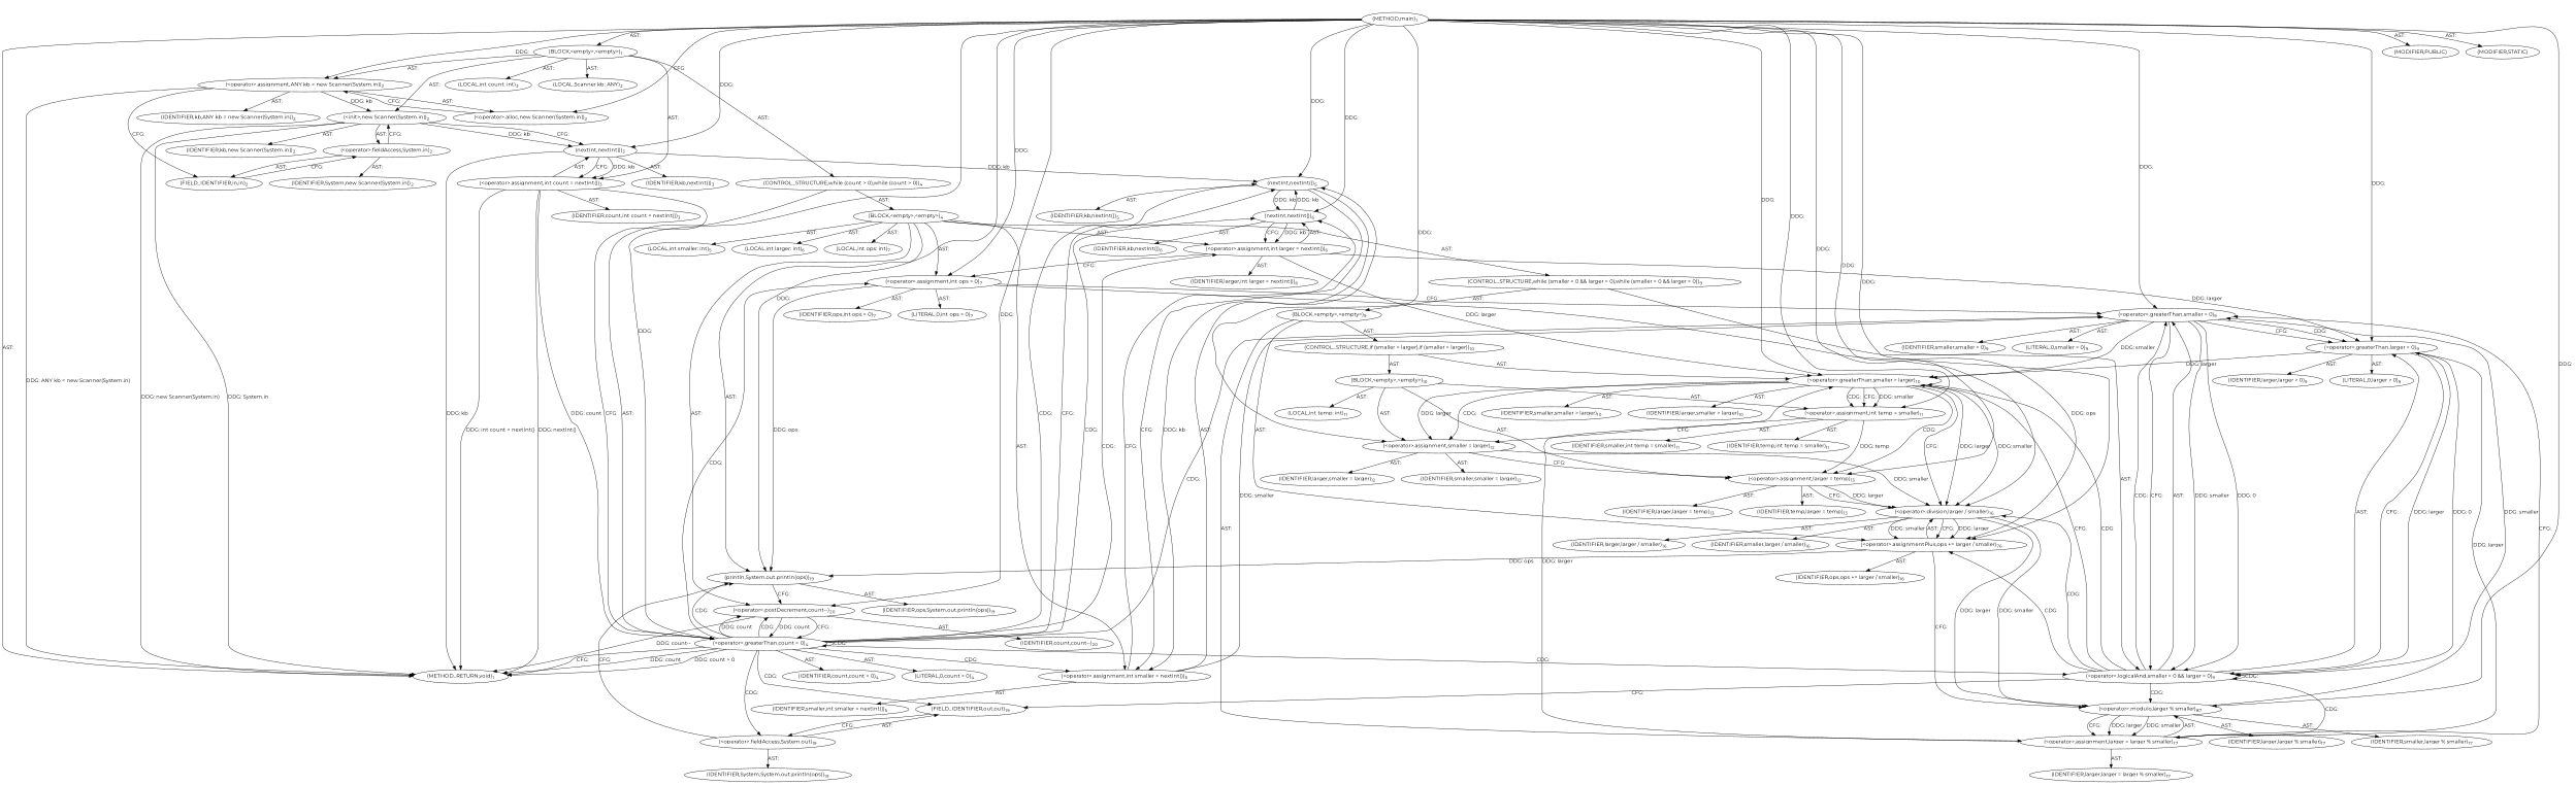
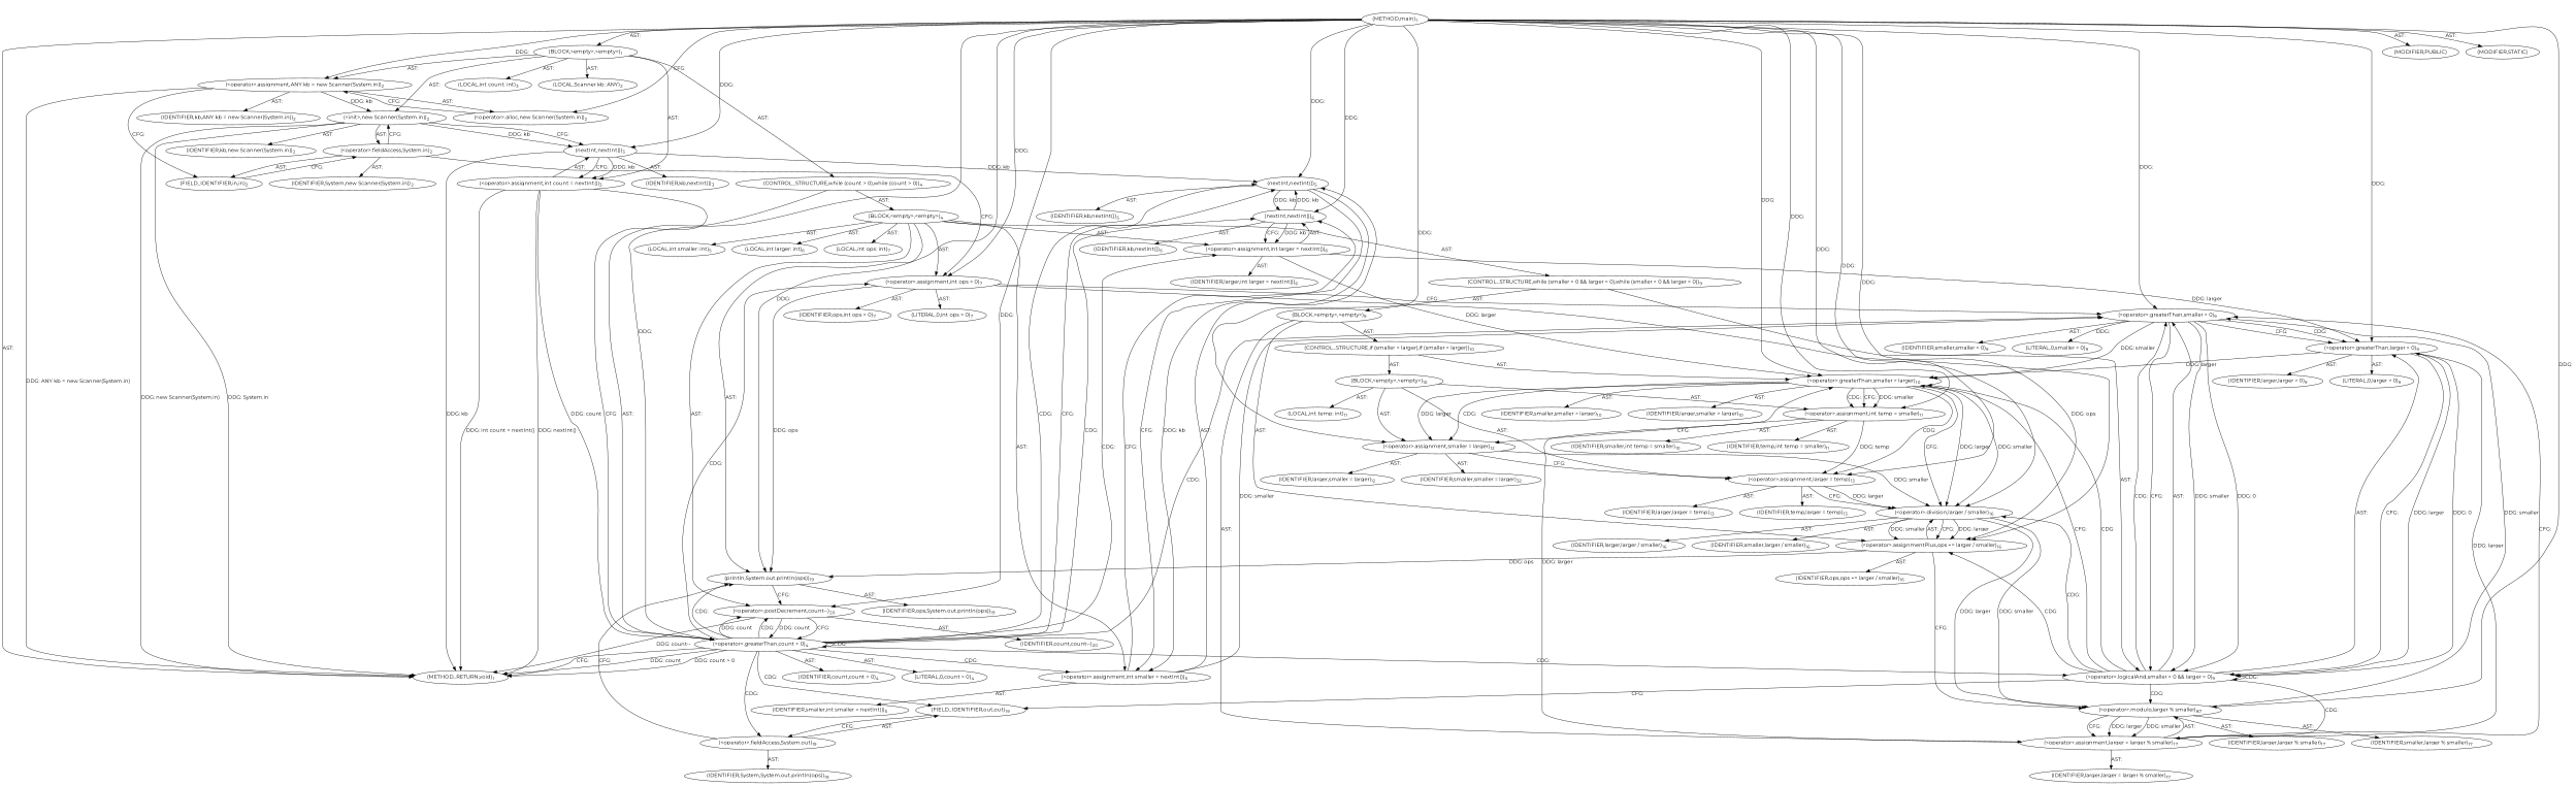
  digraph {
    fontname=Montserrat
    node [fontname=Montserrat]
    edge [fontname=Montserrat]
    n1 [label=<(METHOD,main)<SUB>1</SUB>>]
    n2 [label=<(BLOCK,&lt;empty&gt;,&lt;empty&gt;)<SUB>1</SUB>>]
    n3 [label=<(&lt;operator&gt;.assignment,ANY kb = new Scanner(System.in))<SUB>2</SUB>>]
    n4 [label=<(&lt;operator&gt;.alloc,new Scanner(System.in))<SUB>2</SUB>>]
    n5 [label=<(nextInt,nextInt())<SUB>3</SUB>>]
    n6 [label=<(&lt;operator&gt;.greaterThan,count &gt; 0)<SUB>4</SUB>>]
    n7 [label=<(nextInt,nextInt())<SUB>5</SUB>>]
    n8 [label=<(nextInt,nextInt())<SUB>6</SUB>>]
    n9 [label=<(&lt;operator&gt;.assignment,int ops = 0)<SUB>7</SUB>>]
    n10 [label=<(&lt;operator&gt;.greaterThan,smaller &gt; 0)<SUB>9</SUB>>]
    n11 [label=<(&lt;operator&gt;.greaterThan,larger &gt; 0)<SUB>9</SUB>>]
    n12 [label=<(&lt;operator&gt;.greaterThan,smaller &gt; larger)<SUB>10</SUB>>]
    n13 [label=<(&lt;operator&gt;.assignment,int temp = smaller)<SUB>11</SUB>>]
    n14 [label=<(&lt;operator&gt;.assignment,smaller = larger)<SUB>12</SUB>>]
    n15 [label=<(&lt;operator&gt;.assignment,larger = temp)<SUB>13</SUB>>]
-   n16 [label=<(&lt;operator&gt;.assignmentPlus,ops += larger / smaller)<SUB>76</SUB>>]
+   n16 [label=<(&lt;operator&gt;.assignmentPlus,ops += larger / smaller)<SUB>16</SUB>>]
    n17 [label=<(&lt;operator&gt;.division,larger / smaller)<SUB>16</SUB>>]
    n18 [label=<(&lt;operator&gt;.modulo,larger % smaller)<SUB>87</SUB>>]
    n19 [label=<(println,System.out.println(ops))<SUB>19</SUB>>]
    n20 [label=<(&lt;operator&gt;.postDecrement,count--)<SUB>20</SUB>>]
    n21 [label=<(MODIFIER,PUBLIC)>]
    n22 [label=<(MODIFIER,STATIC)>]
    n23 [label=<(METHOD_RETURN,void)<SUB>1</SUB>>]
    n24 [label=<(&lt;init&gt;,new Scanner(System.in))<SUB>2</SUB>>]
    n25 [label=<(LOCAL,Scanner kb: ANY)<SUB>2</SUB>>]
    n26 [label=<(LOCAL,int count: int)<SUB>3</SUB>>]
    n27 [label=<(&lt;operator&gt;.assignment,int count = nextInt())<SUB>3</SUB>>]
    n28 [label=<(CONTROL_STRUCTURE,while (count &gt; 0),while (count &gt; 0))<SUB>4</SUB>>]
    n29 [label=<(IDENTIFIER,kb,ANY kb = new Scanner(System.in))<SUB>2</SUB>>]
    n30 [label=<(FIELD_IDENTIFIER,in,in)<SUB>2</SUB>>]
    n31 [label=<(IDENTIFIER,kb,new Scanner(System.in))<SUB>2</SUB>>]
    n32 [label=<(&lt;operator&gt;.fieldAccess,System.in)<SUB>2</SUB>>]
    n33 [label=<(IDENTIFIER,kb,nextInt())<SUB>3</SUB>>]
    n34 [label=<(IDENTIFIER,count,count &gt; 0)<SUB>4</SUB>>]
    n35 [label=<(LITERAL,0,count &gt; 0)<SUB>4</SUB>>]
    n36 [label=<(&lt;operator&gt;.assignment,int smaller = nextInt())<SUB>5</SUB>>]
    n37 [label=<(&lt;operator&gt;.assignment,int larger = nextInt())<SUB>6</SUB>>]
    n38 [label=<(&lt;operator&gt;.logicalAnd,smaller &gt; 0 &amp;&amp; larger &gt; 0)<SUB>9</SUB>>]
    n39 [label=<(&lt;operator&gt;.fieldAccess,System.out)<SUB>19</SUB>>]
    n40 [label=<(FIELD_IDENTIFIER,out,out)<SUB>19</SUB>>]
    n41 [label=<(IDENTIFIER,kb,nextInt())<SUB>5</SUB>>]
    n42 [label=<(IDENTIFIER,kb,nextInt())<SUB>6</SUB>>]
    n43 [label=<(IDENTIFIER,ops,int ops = 0)<SUB>7</SUB>>]
    n44 [label=<(LITERAL,0,int ops = 0)<SUB>7</SUB>>]
    n45 [label=<(IDENTIFIER,smaller,smaller &gt; 0)<SUB>9</SUB>>]
    n46 [label=<(LITERAL,0,smaller &gt; 0)<SUB>9</SUB>>]
    n47 [label=<(IDENTIFIER,larger,larger &gt; 0)<SUB>9</SUB>>]
    n48 [label=<(LITERAL,0,larger &gt; 0)<SUB>9</SUB>>]
    n49 [label=<(IDENTIFIER,smaller,smaller &gt; larger)<SUB>10</SUB>>]
    n50 [label=<(IDENTIFIER,larger,smaller &gt; larger)<SUB>10</SUB>>]
    n51 [label=<(IDENTIFIER,temp,int temp = smaller)<SUB>11</SUB>>]
-   n52 [label=<(IDENTIFIER,smaller,int temp = smaller)<SUB>11</SUB>>]
-   n53 [label=<(IDENTIFIER,smaller,smaller = larger)<SUB>12</SUB>>]
+   n52 [label=<(IDENTIFIER,smaller,int temp = smaller)<SUB>10</SUB>>]
+   n53 [label=<(IDENTIFIER,smaller,smaller = larger)<SUB>32</SUB>>]
    n54 [label=<(IDENTIFIER,larger,smaller = larger)<SUB>12</SUB>>]
    n55 [label=<(IDENTIFIER,larger,larger = temp)<SUB>13</SUB>>]
    n56 [label=<(IDENTIFIER,temp,larger = temp)<SUB>13</SUB>>]
    n57 [label=<(IDENTIFIER,ops,ops += larger / smaller)<SUB>16</SUB>>]
    n58 [label=<(IDENTIFIER,larger,larger / smaller)<SUB>16</SUB>>]
    n59 [label=<(IDENTIFIER,smaller,larger / smaller)<SUB>16</SUB>>]
    n60 [label=<(&lt;operator&gt;.assignment,larger = larger % smaller)<SUB>17</SUB>>]
    n61 [label=<(IDENTIFIER,larger,larger % smaller)<SUB>17</SUB>>]
    n62 [label=<(IDENTIFIER,smaller,larger % smaller)<SUB>17</SUB>>]
    n63 [label=<(IDENTIFIER,ops,System.out.println(ops))<SUB>19</SUB>>]
    n64 [label=<(IDENTIFIER,count,count--)<SUB>20</SUB>>]
-   n65 [label=<(IDENTIFIER,count,int count = nextInt())<SUB>3</SUB>>]
    n66 [label=<(BLOCK,&lt;empty&gt;,&lt;empty&gt;)<SUB>4</SUB>>]
    n67 [label=<(IDENTIFIER,System,new Scanner(System.in))<SUB>2</SUB>>]
    n68 [label=<(LOCAL,int smaller: int)<SUB>5</SUB>>]
    n69 [label=<(LOCAL,int larger: int)<SUB>6</SUB>>]
    n70 [label=<(LOCAL,int ops: int)<SUB>7</SUB>>]
    n71 [label=<(CONTROL_STRUCTURE,while (smaller &gt; 0 &amp;&amp; larger &gt; 0),while (smaller &gt; 0 &amp;&amp; larger &gt; 0))<SUB>9</SUB>>]
    n72 [label=<(IDENTIFIER,smaller,int smaller = nextInt())<SUB>5</SUB>>]
    n73 [label=<(IDENTIFIER,larger,int larger = nextInt())<SUB>6</SUB>>]
    n74 [label=<(IDENTIFIER,System,System.out.println(ops))<SUB>19</SUB>>]
    n75 [label=<(BLOCK,&lt;empty&gt;,&lt;empty&gt;)<SUB>9</SUB>>]
    n76 [label=<(CONTROL_STRUCTURE,if (smaller &gt; larger),if (smaller &gt; larger))<SUB>10</SUB>>]
    n77 [label=<(IDENTIFIER,larger,larger = larger % smaller)<SUB>17</SUB>>]
    n78 [label=<(BLOCK,&lt;empty&gt;,&lt;empty&gt;)<SUB>10</SUB>>]
    n79 [label=<(LOCAL,int temp: int)<SUB>11</SUB>>]
    n1 -> n2 [label="AST: "]
    n1 -> n3 [label="DDG: "]
    n1 -> n4 [label="CFG: "]
    n1 -> n5 [label="DDG: "]
    n1 -> n6 [label="DDG: "]
    n1 -> n7 [label="DDG: "]
    n1 -> n8 [label="DDG: "]
    n1 -> n9 [label="DDG: "]
    n1 -> n10 [label="DDG: "]
    n1 -> n11 [label="DDG: "]
    n1 -> n12 [label="DDG: "]
    n1 -> n13 [label="DDG: "]
    n1 -> n14 [label="DDG: "]
    n1 -> n15 [label="DDG: "]
    n1 -> n16 [label="DDG: "]
    n1 -> n17 [label="DDG: "]
    n1 -> n18 [label="DDG: "]
    n1 -> n19 [label="DDG: "]
    n1 -> n20 [label="DDG: "]
    n1 -> n21 [label="AST: "]
    n1 -> n22 [label="AST: "]
    n1 -> n23 [label="AST: "]
    n2 -> n3 [label="AST: "]
    n2 -> n24 [label="AST: "]
    n2 -> n25 [label="AST: "]
    n2 -> n26 [label="AST: "]
    n2 -> n27 [label="AST: "]
    n2 -> n28 [label="AST: "]
    n3 -> n4 [label="AST: "]
    n3 -> n23 [label="DDG: ANY kb = new Scanner(System.in)"]
    n3 -> n24 [label="DDG: kb"]
    n3 -> n29 [label="AST: "]
    n3 -> n30 [label="CFG: "]
    n4 -> n3 [label="CFG: "]
    n5 -> n7 [label="DDG: kb"]
    n5 -> n23 [label="DDG: kb"]
    n5 -> n27 [label="CFG: "]
    n5 -> n27 [label="DDG: kb"]
    n5 -> n33 [label="AST: "]
    n6 -> n6 [label="CDG: "]
    n6 -> n7 [label="CFG: "]
    n6 -> n7 [label="CDG: "]
    n6 -> n8 [label="CDG: "]
    n6 -> n9 [label="CDG: "]
    n6 -> n10 [label="CDG: "]
    n6 -> n19 [label="CDG: "]
    n6 -> n20 [label="DDG: count"]
    n6 -> n20 [label="CDG: "]
    n6 -> n23 [label="CFG: "]
    n6 -> n23 [label="DDG: count"]
    n6 -> n23 [label="DDG: count &gt; 0"]
    n6 -> n34 [label="AST: "]
    n6 -> n35 [label="AST: "]
    n6 -> n36 [label="CDG: "]
    n6 -> n37 [label="CDG: "]
    n6 -> n38 [label="CDG: "]
    n6 -> n39 [label="CDG: "]
    n6 -> n40 [label="CDG: "]
    n7 -> n8 [label="DDG: kb"]
    n7 -> n36 [label="CFG: "]
    n7 -> n36 [label="DDG: kb"]
    n7 -> n41 [label="AST: "]
    n8 -> n7 [label="DDG: kb"]
    n8 -> n37 [label="CFG: "]
    n8 -> n37 [label="DDG: kb"]
    n8 -> n42 [label="AST: "]
    n9 -> n10 [label="CFG: "]
    n9 -> n16 [label="DDG: ops"]
    n9 -> n19 [label="DDG: ops"]
    n9 -> n43 [label="AST: "]
    n9 -> n44 [label="AST: "]
    n10 -> n11 [label="CFG: "]
    n10 -> n11 [label="CDG: "]
    n10 -> n12 [label="DDG: smaller"]
    n10 -> n38 [label="CFG: "]
    n10 -> n38 [label="DDG: smaller"]
    n10 -> n38 [label="DDG: 0"]
    n10 -> n45 [label="AST: "]
-   n10 -> n46 [label="AST: "]
+   n10 -> n46 [label="DDG: "]
    n11 -> n12 [label="DDG: larger"]
    n11 -> n38 [label="CFG: "]
    n11 -> n38 [label="DDG: larger"]
    n11 -> n38 [label="DDG: 0"]
    n11 -> n47 [label="AST: "]
    n11 -> n48 [label="AST: "]
    n12 -> n13 [label="CFG: "]
    n12 -> n13 [label="DDG: smaller"]
    n12 -> n13 [label="CDG: "]
    n12 -> n14 [label="DDG: larger"]
    n12 -> n14 [label="CDG: "]
    n12 -> n15 [label="CDG: "]
    n12 -> n17 [label="CFG: "]
    n12 -> n17 [label="DDG: larger"]
    n12 -> n17 [label="DDG: smaller"]
    n12 -> n49 [label="AST: "]
    n12 -> n50 [label="AST: "]
    n13 -> n14 [label="CFG: "]
    n13 -> n15 [label="DDG: temp"]
    n13 -> n51 [label="AST: "]
    n13 -> n52 [label="AST: "]
    n14 -> n15 [label="CFG: "]
    n14 -> n17 [label="DDG: smaller"]
    n14 -> n53 [label="AST: "]
    n14 -> n54 [label="AST: "]
    n15 -> n17 [label="CFG: "]
    n15 -> n17 [label="DDG: larger"]
    n15 -> n55 [label="AST: "]
    n15 -> n56 [label="AST: "]
    n16 -> n17 [label="AST: "]
    n16 -> n18 [label="CFG: "]
    n16 -> n19 [label="DDG: ops"]
    n16 -> n57 [label="AST: "]
    n17 -> n16 [label="CFG: "]
    n17 -> n16 [label="DDG: larger"]
    n17 -> n16 [label="DDG: smaller"]
    n17 -> n18 [label="DDG: larger"]
    n17 -> n18 [label="DDG: smaller"]
    n17 -> n58 [label="AST: "]
    n17 -> n59 [label="AST: "]
    n18 -> n10 [label="DDG: smaller"]
    n18 -> n60 [label="CFG: "]
    n18 -> n60 [label="DDG: larger"]
    n18 -> n60 [label="DDG: smaller"]
    n18 -> n61 [label="AST: "]
    n18 -> n62 [label="AST: "]
    n19 -> n20 [label="CFG: "]
    n19 -> n63 [label="AST: "]
    n20 -> n6 [label="CFG: "]
    n20 -> n6 [label="DDG: count"]
    n20 -> n23 [label="DDG: count--"]
    n20 -> n64 [label="AST: "]
    n24 -> n5 [label="CFG: "]
    n24 -> n5 [label="DDG: kb"]
    n24 -> n23 [label="DDG: System.in"]
    n24 -> n23 [label="DDG: new Scanner(System.in)"]
    n24 -> n31 [label="AST: "]
    n24 -> n32 [label="AST: "]
    n27 -> n5 [label="AST: "]
    n27 -> n6 [label="CFG: "]
    n27 -> n6 [label="DDG: count"]
    n27 -> n23 [label="DDG: nextInt()"]
    n27 -> n23 [label="DDG: int count = nextInt()"]
-   n27 -> n65 [label="AST: "]
    n28 -> n6 [label="AST: "]
    n28 -> n66 [label="AST: "]
    n30 -> n32 [label="CFG: "]
    n32 -> n24 [label="CFG: "]
    n32 -> n30 [label="AST: "]
    n32 -> n67 [label="AST: "]
    n36 -> n7 [label="AST: "]
    n36 -> n8 [label="CFG: "]
    n36 -> n10 [label="DDG: smaller"]
    n36 -> n72 [label="AST: "]
    n37 -> n8 [label="AST: "]
-   n37 -> n9 [label="CFG: "]
+   n32 -> n9 [label="CFG: "]
    n37 -> n11 [label="DDG: larger"]
    n37 -> n12 [label="DDG: larger"]
    n37 -> n73 [label="AST: "]
    n38 -> n10 [label="AST: "]
    n38 -> n10 [label="CDG: "]
    n38 -> n11 [label="AST: "]
    n38 -> n12 [label="CFG: "]
    n38 -> n12 [label="CDG: "]
    n38 -> n16 [label="CDG: "]
    n38 -> n17 [label="CDG: "]
    n38 -> n18 [label="CDG: "]
    n38 -> n38 [label="CDG: "]
    n38 -> n40 [label="CFG: "]
    n38 -> n60 [label="CDG: "]
    n39 -> n19 [label="CFG: "]
    n39 -> n40 [label="AST: "]
    n39 -> n74 [label="AST: "]
    n40 -> n39 [label="CFG: "]
    n60 -> n10 [label="CFG: "]
    n60 -> n11 [label="DDG: larger"]
    n60 -> n12 [label="DDG: larger"]
    n60 -> n18 [label="AST: "]
    n60 -> n77 [label="AST: "]
    n66 -> n9 [label="AST: "]
    n66 -> n19 [label="AST: "]
    n66 -> n20 [label="AST: "]
    n66 -> n36 [label="AST: "]
    n66 -> n37 [label="AST: "]
    n66 -> n68 [label="AST: "]
    n66 -> n69 [label="AST: "]
    n66 -> n70 [label="AST: "]
    n66 -> n71 [label="AST: "]
    n71 -> n38 [label="AST: "]
    n71 -> n75 [label="AST: "]
    n75 -> n16 [label="AST: "]
    n75 -> n60 [label="AST: "]
    n75 -> n76 [label="AST: "]
    n76 -> n12 [label="AST: "]
    n76 -> n78 [label="AST: "]
    n78 -> n13 [label="AST: "]
    n78 -> n14 [label="AST: "]
    n78 -> n15 [label="AST: "]
    n78 -> n79 [label="AST: "]
  }
